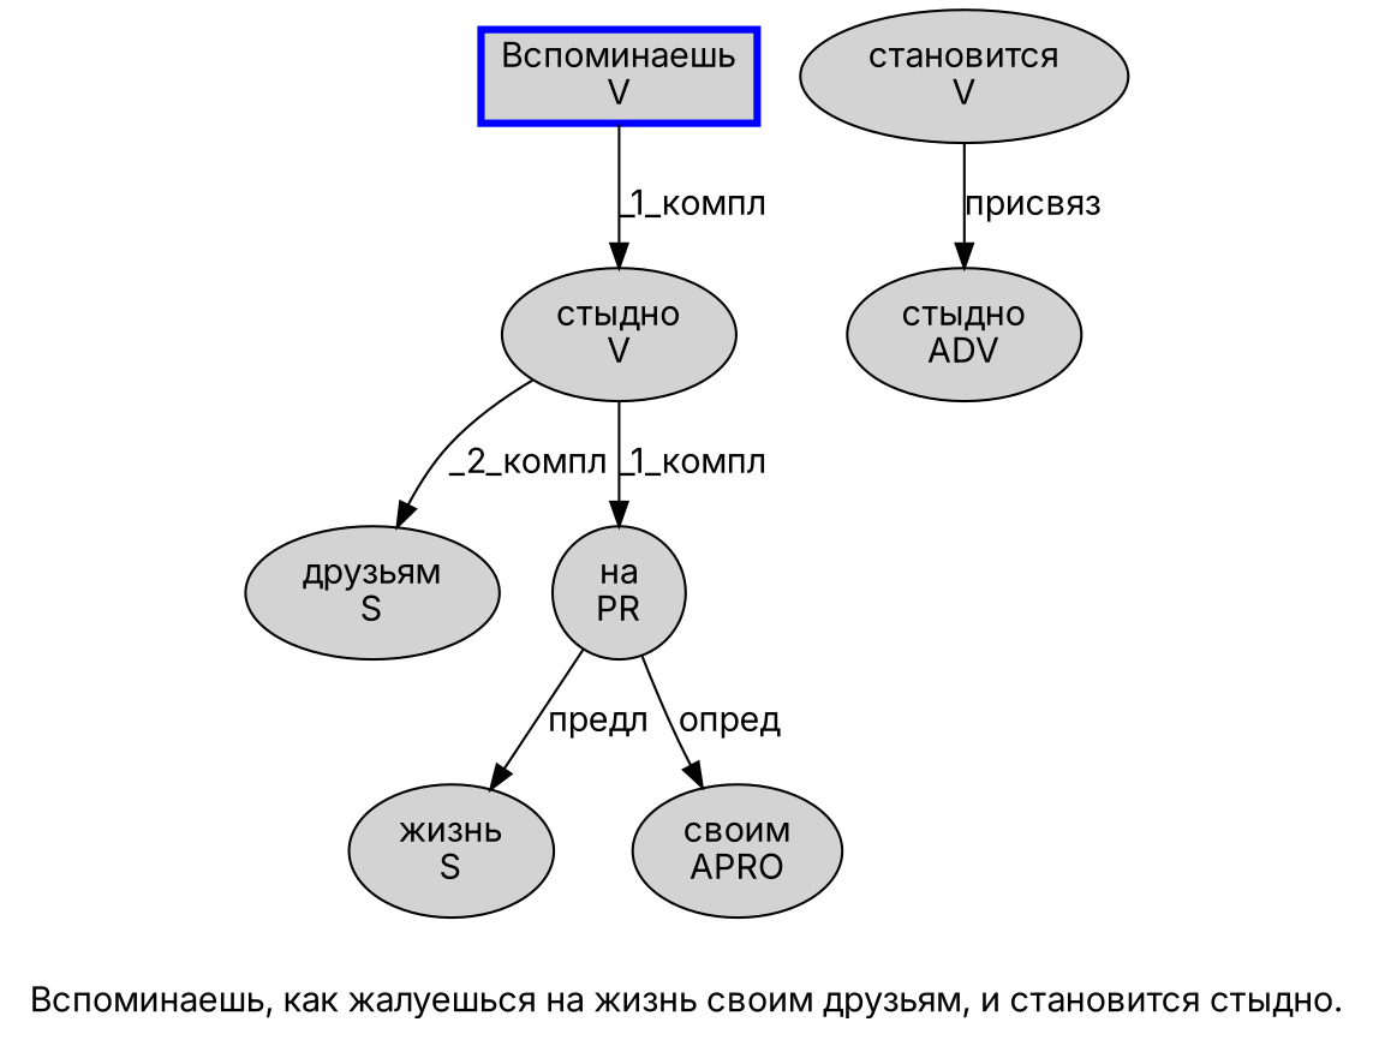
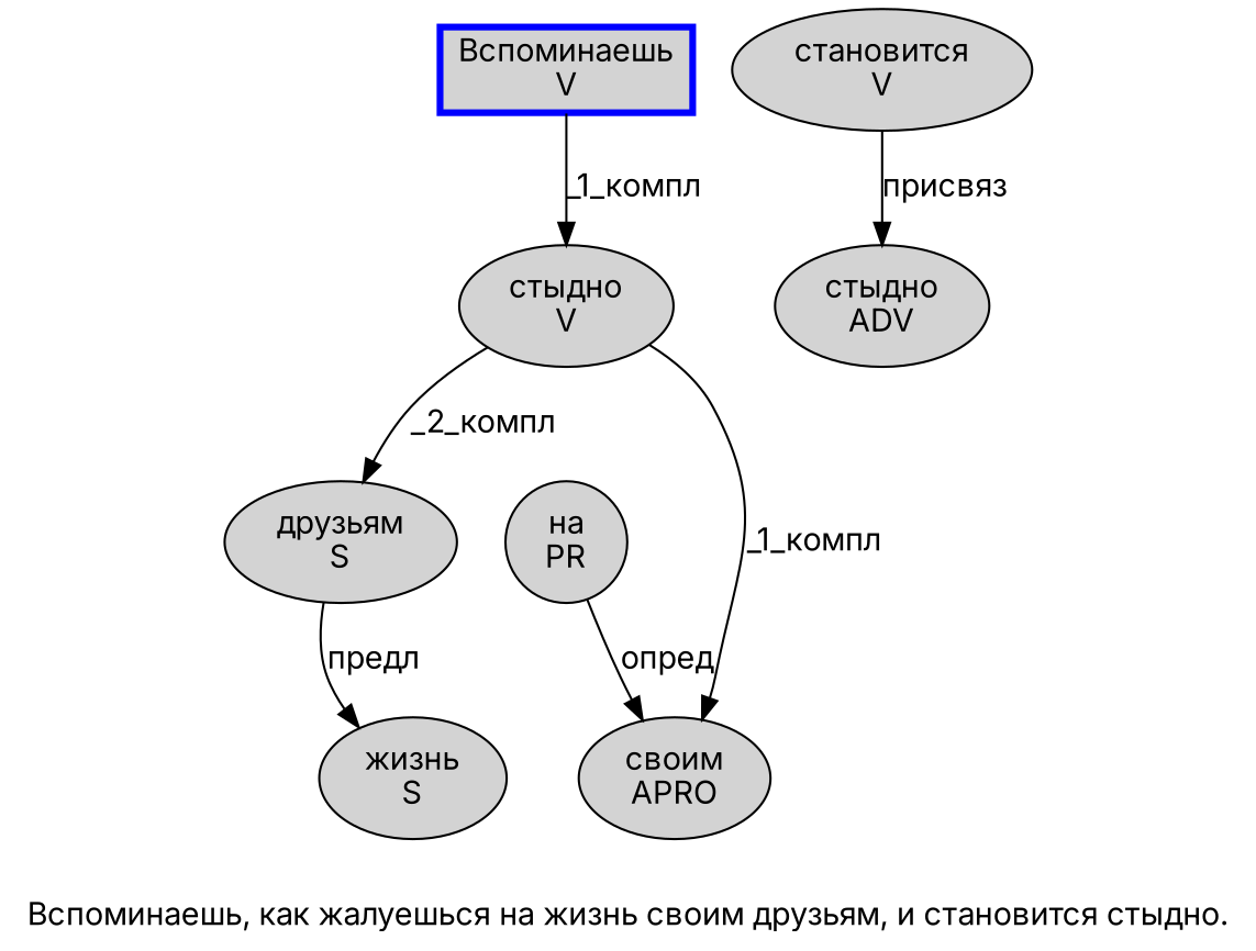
  digraph {
    fontname=Inter
    label="Вспоминаешь, как жалуешься на жизнь своим друзьям, и становится стыдно."
    node [fillcolor=lightgray fontname=Inter penwidth=1 shape=ellipse style=filled]
    edge [fontname=Inter]
    n1 [color=blue label="Вспоминаешь\nV" penwidth=3 shape=box]
    n2 [label="стыдно\nV"]
    n3 [label="на\nPR"]
    n4 [label="друзьям\nS"]
    n5 [label="жизнь\nS"]
    n6 [label="своим\nAPRO"]
    n7 [label="становится\nV"]
    n8 [label="стыдно\nADV"]
    n1 -> n2 [label="_1_компл"]
-   n2 -> n3 [label="_1_компл"]
+   n2 -> n6 [label="_1_компл"]
    n2 -> n4 [label="_2_компл"]
-   n3 -> n5 [label="предл"]
+   n4 -> n5 [label="предл"]
    n3 -> n6 [label="опред"]
    n7 -> n8 [label="присвяз"]
  }
